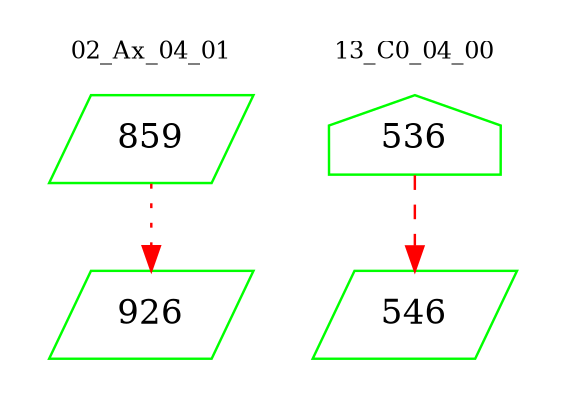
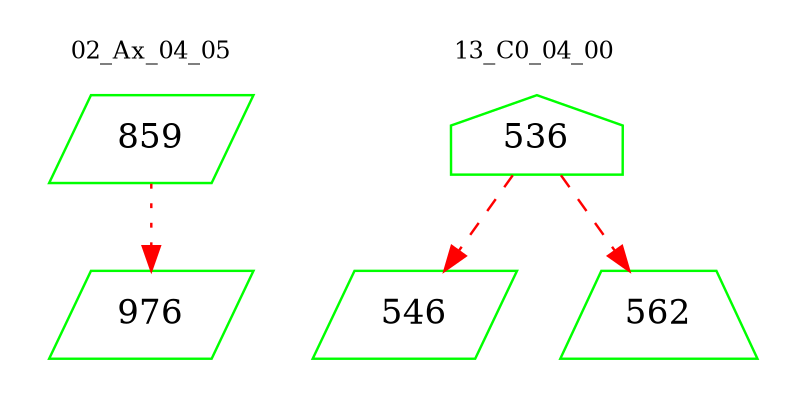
  digraph {
    node [color=green shape=parallelogram]
    edge [color=red style=dashed]
    n1 [label=859]
-   n2 [label=926]
+   n2 [label=976]
    n3 [label=546]
    n4 [label=536 shape=house]
+   n5 [label=562 shape=trapezium]
    subgraph cluster_1 {
      color=white
      fontsize=10
-     label="02_Ax_04_01"
+     label="02_Ax_04_05"
      n1
      n2
    }
    subgraph cluster_2 {
      color=white
      fontsize=10
      label="13_C0_04_00"
      n3
      n4
+     n5
    }
    n1 -> n2 [style=dotted]
    n4 -> n3
+   n4 -> n5
  }
